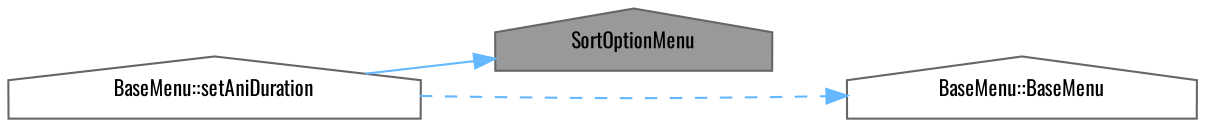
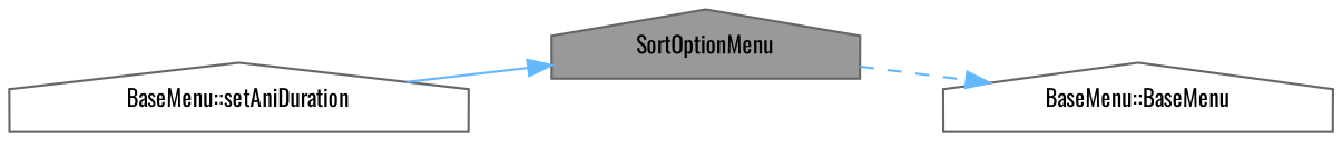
  digraph {
    fontname=Oswald
    rankdir=LR
    node [color=grey40 fillcolor=white fontname=Oswald fontsize=10 shape=house style=filled]
    edge [color=steelblue1 fontname=Oswald fontsize=10 labelfontname=Helvetica labelfontsize=10]
    n1 [color=gray40 fillcolor=grey60 fontcolor=black height=0.2 label=SortOptionMenu width=0.4]
    n2 [height=0.2 label="BaseMenu::BaseMenu" width=0.4]
    n3 [height=0.2 label="BaseMenu::setAniDuration" width=0.4]
-   n3 -> n2 [style=dashed]
+   n1 -> n2 [style=dashed]
    n3 -> n1 [style=solid]
  }
